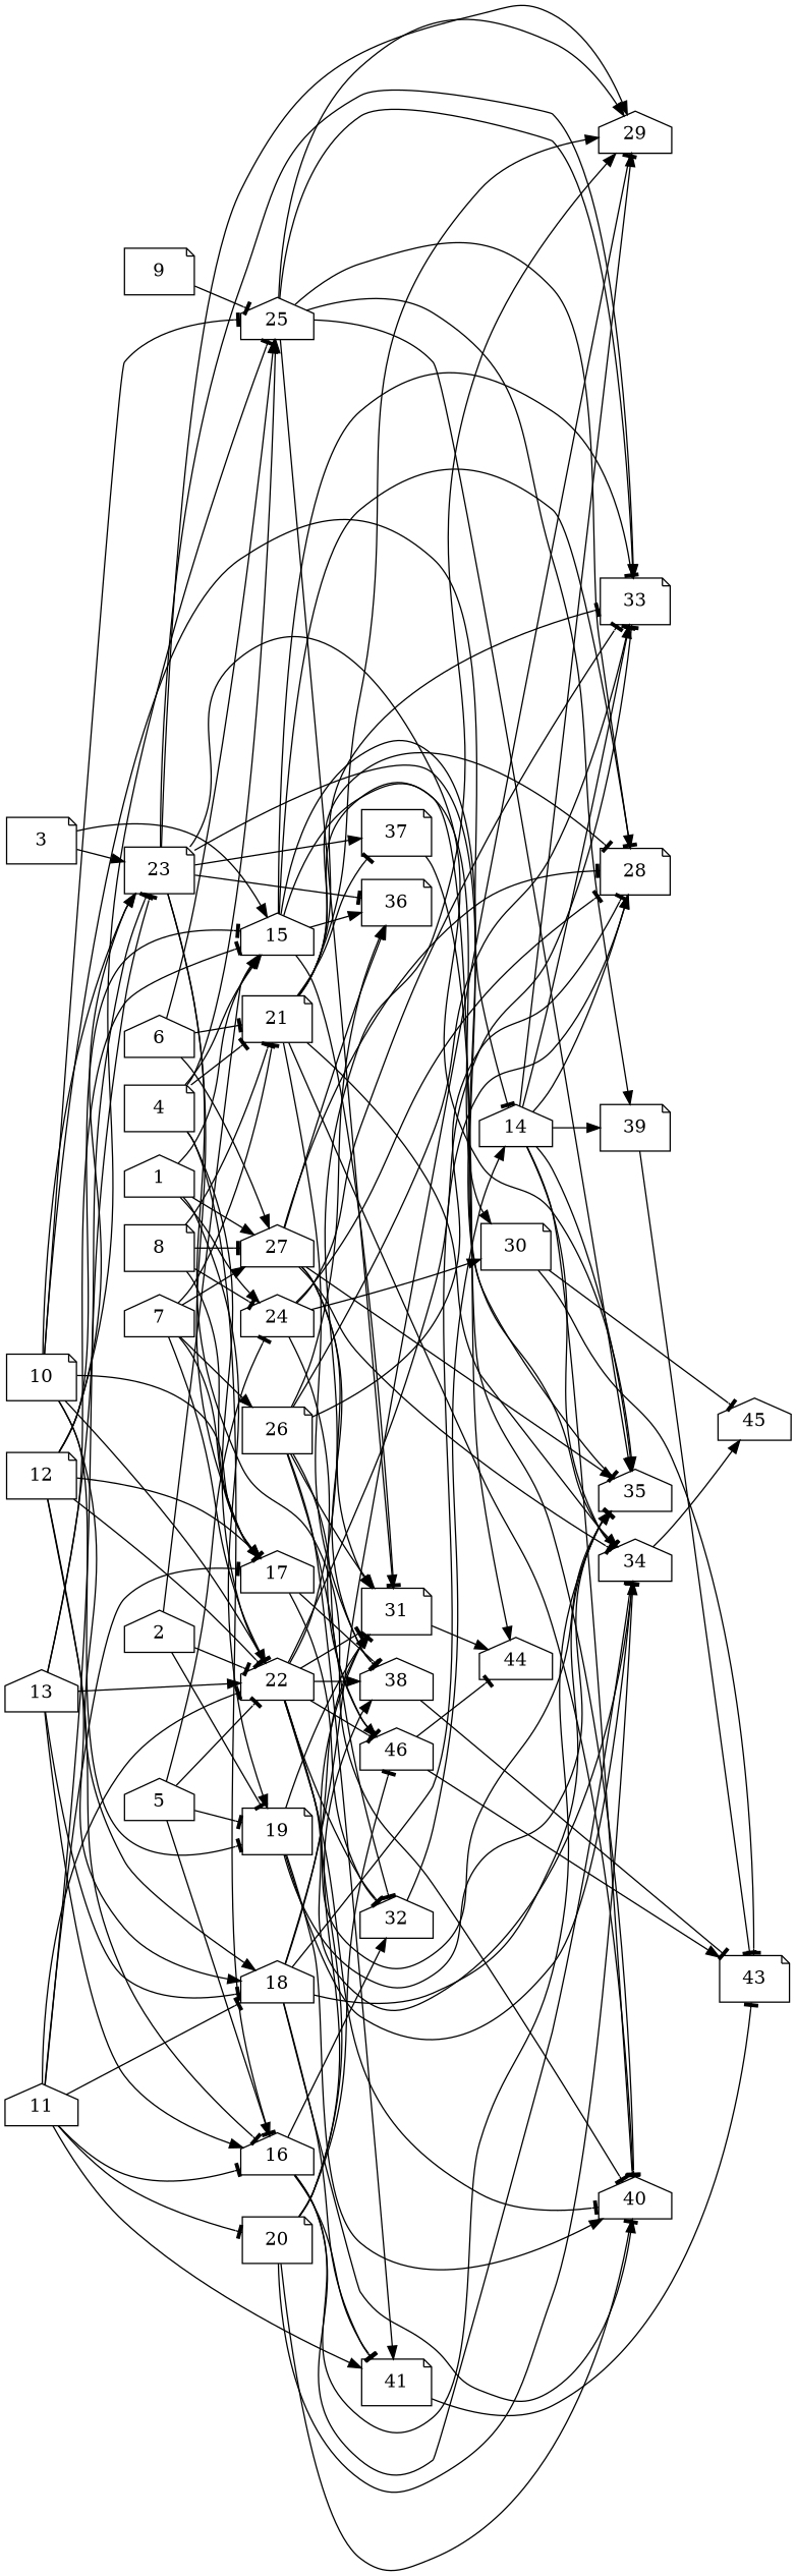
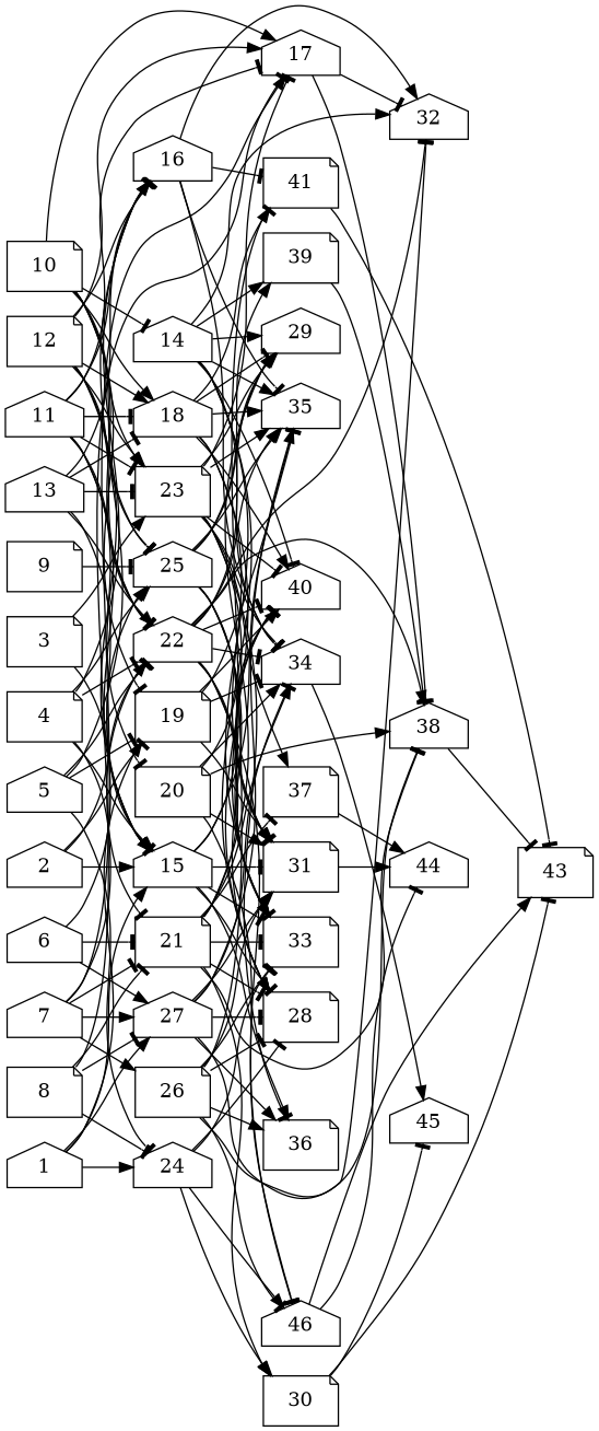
  digraph {
    rankdir=LR
    node [alpha=0.08 shape=house]
    edge [arrowhead=tee]
    1 [alpha=0.16 expect_size=16958464]
    15 [alpha=0.15 expect_size=23469056]
    19 [alpha=0.06 expect_size=8247296 shape=note]
    24 [alpha=0.19 expect_size=48257024]
    27 [alpha=0.10 expect_size=46070784]
    28 [alpha=0.12 expect_size=51924992 shape=note]
    33 [alpha=0.11 expect_size=47353856 shape=note]
    35 [alpha=0.05 expect_size=24525824]
    40 [alpha=0.02 expect_size=36536320]
    31 [expect_size=35531776 shape=note]
    36 [alpha=0.02 expect_size=36899840 shape=note]
    34 [alpha=0.14 expect_size=27844608]
    n13 [expect_size=19087360 label=46]
    30 [alpha=0.04 expect_size=41090048 shape=note]
    38 [expect_size=38420480]
    44 [alpha=0.20 expect_size=36422656]
    45 [alpha=0.20 expect_size=22593536]
    43 [alpha=0.15 expect_size=9767936 shape=note]
    2 [alpha=0.04 expect_size=51271680]
    22 [alpha=0.11 expect_size=26568704]
    29 [alpha=0.07 expect_size=27235328]
    32 [alpha=0.16 expect_size=22277120]
    3 [alpha=0.20 expect_size=16696320 shape=note]
    23 [alpha=0.12 expect_size=49448960 shape=note]
    37 [alpha=0.14 expect_size=15646720 shape=note]
    17 [alpha=0.02 expect_size=39962624]
    4 [alpha=0.00 expect_size=18832384 shape=note]
    16 [alpha=0.07 expect_size=21166080]
    21 [alpha=0.14 expect_size=8040448 shape=note]
    25 [alpha=0.05 expect_size=41122816]
    41 [alpha=0.00 expect_size=46405632 shape=note]
    39 [alpha=0.04 expect_size=19405824 shape=note]
    5 [alpha=0.19 expect_size=51931136]
    6 [expect_size=50293760]
    7 [expect_size=35709952]
    26 [alpha=0.11 expect_size=28789760 shape=note]
    8 [alpha=0.19 expect_size=13800448 shape=note]
    9 [alpha=0.01 expect_size=35987456 shape=note]
    10 [alpha=0.19 expect_size=9024512 shape=note]
    14 [alpha=0.17 expect_size=23157760]
    18 [alpha=0.10 expect_size=10579968]
    11 [expect_size=22500352]
    20 [alpha=0.18 expect_size=10177536 shape=note]
    12 [alpha=0.10 expect_size=13244416 shape=note]
    13 [alpha=0.19 expect_size=23216128]
    1 -> 15 [arrowhead=normal]
    1 -> 19 [arrowhead=normal]
    1 -> 24 [arrowhead=normal]
    1 -> 27 [arrowhead=normal]
    15 -> 28
    15 -> 33
    15 -> 35
    15 -> 40
    15 -> 31
    15 -> 36 [arrowhead=normal]
    19 -> 35
    19 -> 40 [arrowhead=normal]
    19 -> 31 [arrowhead=normal]
    19 -> 34
    24 -> 28
    24 -> 33
    24 -> n13 [arrowhead=normal]
    24 -> 30 [arrowhead=normal]
    27 -> 28
    27 -> 35 [arrowhead=normal]
    27 -> 31 [arrowhead=normal]
    27 -> 36 [arrowhead=normal]
    27 -> 34
    27 -> 38
    31 -> 44 [arrowhead=normal]
    34 -> 45 [arrowhead=normal]
    n13 -> 44
    n13 -> 43 [arrowhead=normal]
    30 -> 45
    30 -> 43
    38 -> 43
    2 -> 15 [arrowhead=normal]
    2 -> 19
    2 -> 22
    22 -> 33
    22 -> 35 [arrowhead=normal]
    22 -> 40
    22 -> 31
    22 -> 34
    22 -> n13
    22 -> 38 [arrowhead=normal]
    22 -> 29 [arrowhead=normal]
    22 -> 32
    3 -> 15 [arrowhead=normal]
    3 -> 23 [arrowhead=normal]
    23 -> 33 [arrowhead=normal]
    23 -> 35 [arrowhead=normal]
    23 -> 40
    23 -> 36
    23 -> 34
    23 -> 29 [arrowhead=normal]
    23 -> 37 [arrowhead=normal]
    23 -> 17
    37 -> 44 [arrowhead=normal]
    17 -> 38
    17 -> 32
    4 -> 15 [arrowhead=normal]
    4 -> 22
    4 -> 16
    4 -> 21
    4 -> 25 [arrowhead=normal]
    16 -> 35
    16 -> 34
    16 -> 32 [arrowhead=normal]
    16 -> 41
    21 -> 28
    21 -> 33
    21 -> 40
    21 -> 34 [arrowhead=normal]
    21 -> 30 [arrowhead=normal]
    21 -> 38
    21 -> 29 [arrowhead=normal]
    21 -> 37
    25 -> 28 [arrowhead=normal]
    25 -> 33 [arrowhead=normal]
    25 -> 35 [arrowhead=normal]
    25 -> 31 [arrowhead=normal]
    25 -> 29 [arrowhead=normal]
    25 -> 39 [arrowhead=normal]
    41 -> 43
-   39 -> 43
+   39 -> 38
    5 -> 19
    5 -> 24
    5 -> 22
    5 -> 16 [arrowhead=normal]
    6 -> 27 [arrowhead=normal]
    6 -> 21
    6 -> 25 [arrowhead=normal]
    7 -> 27 [arrowhead=normal]
    7 -> 22 [arrowhead=normal]
    7 -> 17 [arrowhead=normal]
    7 -> 21
    7 -> 26 [arrowhead=normal]
    26 -> 28
    26 -> 33
    26 -> 31 [arrowhead=normal]
    26 -> 36 [arrowhead=normal]
    26 -> n13
    26 -> 32
    26 -> 41 [arrowhead=normal]
    8 -> 24
    8 -> 27
    8 -> 17
    8 -> 21
    9 -> 25
    10 -> 19
    10 -> 22
    10 -> 23 [arrowhead=normal]
    10 -> 17 [arrowhead=normal]
    10 -> 25
    10 -> 14
    10 -> 18 [arrowhead=normal]
    14 -> 28 [arrowhead=normal]
    14 -> 33 [arrowhead=normal]
    14 -> 35 [arrowhead=normal]
    14 -> 40
    14 -> 34
    14 -> 29 [arrowhead=normal]
-   32 -> 14 [arrowhead=normal]
+   14 -> 32 [arrowhead=normal]
    14 -> 39 [arrowhead=normal]
    18 -> 28 [arrowhead=normal]
    18 -> 35 [arrowhead=normal]
    18 -> 40 [arrowhead=normal]
    18 -> 31
    18 -> 29
    18 -> 41
-   11 -> 41 [arrowhead=normal]
+   11 -> 15 [arrowhead=normal]
    11 -> 22
    11 -> 23
    11 -> 17
    11 -> 16
    11 -> 18
    11 -> 20
    20 -> 40
    20 -> 31 [arrowhead=normal]
    20 -> 34 [arrowhead=normal]
    20 -> n13
    20 -> 38 [arrowhead=normal]
    12 -> 15
    12 -> 22
    12 -> 23 [arrowhead=normal]
    12 -> 17 [arrowhead=normal]
    12 -> 16
    12 -> 25
    12 -> 18 [arrowhead=normal]
    13 -> 15
    13 -> 22 [arrowhead=normal]
    13 -> 23
    13 -> 16 [arrowhead=normal]
    13 -> 18
  }
